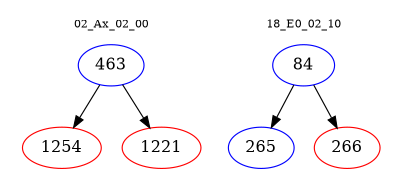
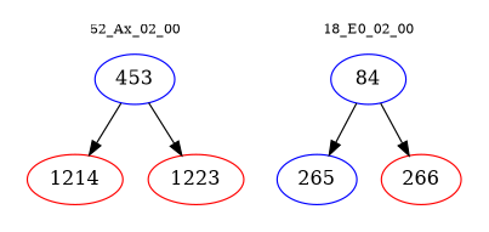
  digraph {
    node [color=blue]
    edge [color=black]
-   n1 [label=463]
-   n2 [color=red label=1254]
-   n3 [color=red label=1221]
+   n1 [label=453]
+   n2 [color=red label=1214]
+   n3 [color=red label=1223]
    n4 [label=84]
    n5 [label=265]
    n6 [color=red label=266]
    subgraph cluster_1 {
      color=white
      fontsize=10
-     label="02_Ax_02_00"
+     label="52_Ax_02_00"
      n1
      n2
      n3
    }
    subgraph cluster_2 {
      color=white
      fontsize=10
-     label="18_E0_02_10"
+     label="18_E0_02_00"
      n4
      n5
      n6
    }
    n1 -> n2
    n1 -> n3
    n4 -> n5
    n4 -> n6
  }
